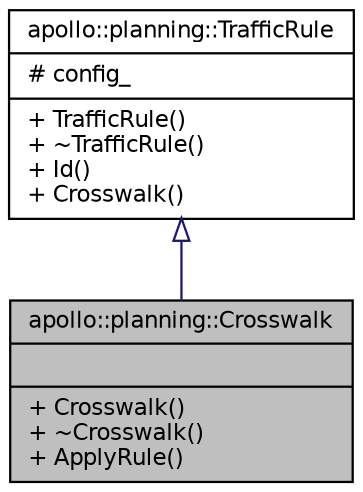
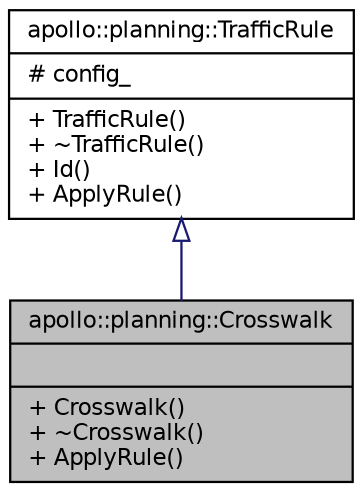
  digraph {
    node [color=black fontname=Helvetica fontsize=10 shape=record style=filled]
    n1 [fillcolor=grey75 fontcolor=black height=0.2 label="{apollo::planning::Crosswalk\n||+ Crosswalk()\l+ ~Crosswalk()\l+ ApplyRule()\l}" width=0.4]
-   n2 [fillcolor=white height=0.2 label="{apollo::planning::TrafficRule\n|# config_\l|+ TrafficRule()\l+ ~TrafficRule()\l+ Id()\l+ Crosswalk()\l}" width=0.4]
+   n2 [fillcolor=white height=0.2 label="{apollo::planning::TrafficRule\n|# config_\l|+ TrafficRule()\l+ ~TrafficRule()\l+ Id()\l+ ApplyRule()\l}" width=0.4]
    n2 -> n1 [arrowtail=onormal color=midnightblue dir=back fontname=Helvetica fontsize=10 labelfontname=Helvetica labelfontsize=10 style=solid]
  }
